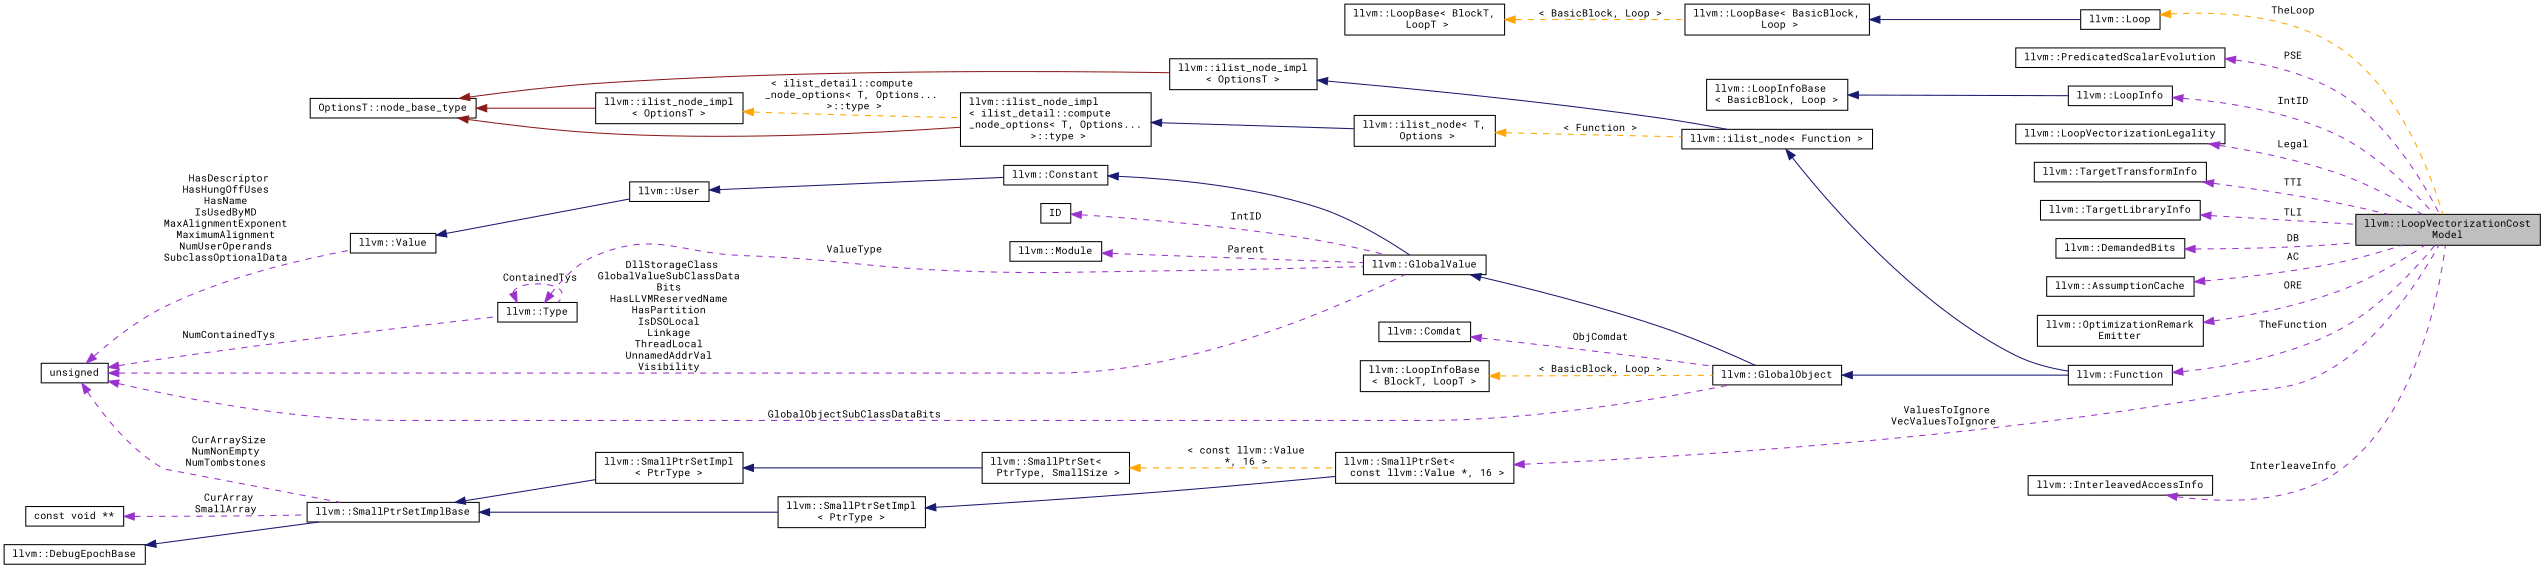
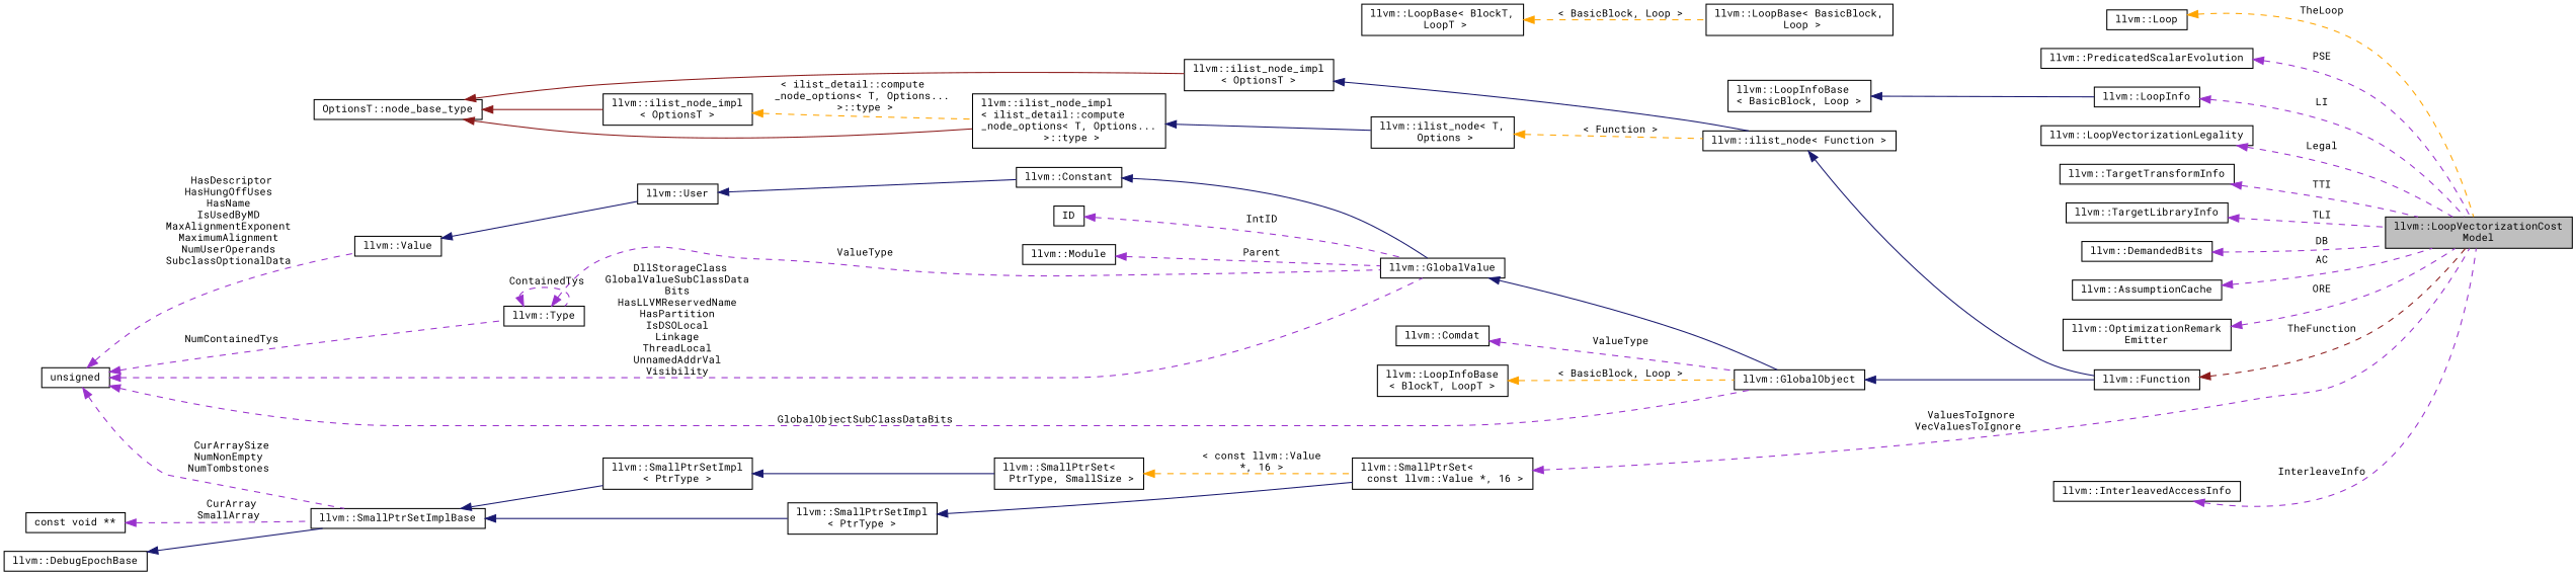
  digraph {
    fontname="Roboto Mono"
    rankdir=LR
    node [color=black fontname="Roboto Mono" fontsize=10 shape=box]
    edge [color=darkorchid3 dir=back fontname="Roboto Mono" fontsize=10 labelfontname=Helvetica labelfontsize=10 style=dashed]
    n1 [fillcolor=grey75 fontcolor=black height=0.2 label="llvm::LoopVectorizationCost\lModel" style=filled width=0.4]
    n2 [height=0.2 label="llvm::Loop" width=0.4]
    n3 [height=0.2 label="llvm::LoopBase\< BasicBlock,\l Loop \>" width=0.4]
    n4 [height=0.2 label="llvm::LoopBase\< BlockT,\l LoopT \>" width=0.4]
    n5 [height=0.2 label="llvm::PredicatedScalarEvolution" width=0.4]
    n6 [height=0.2 label="llvm::LoopInfo" width=0.4]
    n7 [height=0.2 label="llvm::LoopInfoBase\l\< BasicBlock, Loop \>" width=0.4]
    n8 [height=0.2 label="llvm::LoopInfoBase\l\< BlockT, LoopT \>" width=0.4]
    n9 [height=0.2 label="llvm::GlobalObject" width=0.4]
    n10 [height=0.2 label="llvm::LoopVectorizationLegality" width=0.4]
    n11 [height=0.2 label="llvm::TargetTransformInfo" width=0.4]
    n12 [height=0.2 label="llvm::TargetLibraryInfo" width=0.4]
    n13 [height=0.2 label="llvm::DemandedBits" width=0.4]
    n14 [height=0.2 label="llvm::AssumptionCache" width=0.4]
    n15 [height=0.2 label="llvm::OptimizationRemark\lEmitter" width=0.4]
    n16 [height=0.2 label="llvm::Function" width=0.4]
    n17 [height=0.2 label="llvm::GlobalValue" width=0.4]
    n18 [height=0.2 label="llvm::Constant" width=0.4]
    n19 [height=0.2 label="llvm::User" width=0.4]
    n20 [height=0.2 label="llvm::Value" width=0.4]
    n21 [height=0.2 label=unsigned width=0.4]
    n22 [height=0.2 label="llvm::Type" width=0.4]
    n23 [height=0.2 label="llvm::SmallPtrSetImplBase" width=0.4]
    n24 [height=0.2 label="llvm::SmallPtrSetImpl\l\< PtrType \>" width=0.4]
    n25 [height=0.2 label="llvm::SmallPtrSetImpl\l\< PtrType \>" width=0.4]
    n26 [height=0.2 label=ID width=0.4]
    n27 [height=0.2 label="llvm::Module" width=0.4]
    n28 [height=0.2 label="llvm::Comdat" width=0.4]
    n29 [height=0.2 label="llvm::ilist_node\< Function \>" width=0.4]
    n30 [height=0.2 label="llvm::ilist_node_impl\l\< OptionsT \>" width=0.4]
    n31 [height=0.2 label="OptionsT::node_base_type" width=0.4]
    n32 [height=0.2 label="llvm::ilist_node_impl\l\< ilist_detail::compute\l_node_options\< T, Options...\l \>::type \>" width=0.4]
    n33 [height=0.2 label="llvm::ilist_node_impl\l\< OptionsT \>" width=0.4]
    n34 [height=0.2 label="llvm::ilist_node\< T,\l Options \>" width=0.4]
    n35 [height=0.2 label="llvm::InterleavedAccessInfo" width=0.4]
    n36 [height=0.2 label="llvm::SmallPtrSet\<\l const llvm::Value *, 16 \>" width=0.4]
    n37 [height=0.2 label="llvm::SmallPtrSet\<\l PtrType, SmallSize \>" width=0.4]
    n38 [height=0.2 label="llvm::DebugEpochBase" width=0.4]
    n39 [height=0.2 label="const void **" width=0.4]
    n2 -> n1 [color=orange label=" TheLoop"]
-   n3 -> n2 [color=midnightblue style=solid]
    n4 -> n3 [color=orange label=" \< BasicBlock, Loop \>"]
    n5 -> n1 [label=" PSE"]
-   n6 -> n1 [label=" IntID"]
+   n6 -> n1 [label=" LI"]
    n7 -> n6 [color=midnightblue style=solid]
    n8 -> n9 [color=orange label=" \< BasicBlock, Loop \>"]
    n9 -> n16 [color=midnightblue style=solid]
    n10 -> n1 [label=" Legal"]
    n11 -> n1 [label=" TTI"]
    n12 -> n1 [label=" TLI"]
    n13 -> n1 [label=" DB"]
    n14 -> n1 [label=" AC"]
    n15 -> n1 [label=" ORE"]
-   n16 -> n1 [label=" TheFunction"]
+   n16 -> n1 [color=firebrick4 label=" TheFunction"]
    n17 -> n9 [color=midnightblue style=solid]
    n18 -> n17 [color=midnightblue style=solid]
    n19 -> n18 [color=midnightblue style=solid]
    n20 -> n19 [color=midnightblue style=solid]
    n21 -> n9 [label=" GlobalObjectSubClassDataBits"]
    n21 -> n17 [label=" DllStorageClass\nGlobalValueSubClassData\lBits\nHasLLVMReservedName\nHasPartition\nIsDSOLocal\nLinkage\nThreadLocal\nUnnamedAddrVal\nVisibility"]
    n21 -> n20 [label=" HasDescriptor\nHasHungOffUses\nHasName\nIsUsedByMD\nMaxAlignmentExponent\nMaximumAlignment\nNumUserOperands\nSubclassOptionalData"]
    n21 -> n22 [label=" NumContainedTys"]
    n21 -> n23 [label=" CurArraySize\nNumNonEmpty\nNumTombstones"]
    n22 -> n17 [label=" ValueType"]
    n22 -> n22 [label=" ContainedTys"]
    n23 -> n24 [color=midnightblue style=solid]
    n23 -> n25 [color=midnightblue style=solid]
    n24 -> n36 [color=midnightblue style=solid]
    n25 -> n37 [color=midnightblue style=solid]
    n26 -> n17 [label=" IntID"]
    n27 -> n17 [label=" Parent"]
-   n28 -> n9 [label=" ObjComdat"]
+   n28 -> n9 [label=" ValueType"]
    n29 -> n16 [color=midnightblue style=solid]
    n30 -> n29 [color=midnightblue style=solid]
    n31 -> n30 [color=firebrick4 style=solid]
    n31 -> n32 [color=firebrick4 style=solid]
    n31 -> n33 [color=firebrick4 style=solid]
    n32 -> n34 [color=midnightblue style=solid]
    n33 -> n32 [color=orange label=" \< ilist_detail::compute\l_node_options\< T, Options...\l \>::type \>"]
    n34 -> n29 [color=orange label=" \< Function \>"]
    n35 -> n1 [label=" InterleaveInfo"]
    n36 -> n1 [label=" ValuesToIgnore\nVecValuesToIgnore"]
    n37 -> n36 [color=orange label=" \< const llvm::Value\l *, 16 \>"]
    n38 -> n23 [color=midnightblue style=solid]
    n39 -> n23 [label=" CurArray\nSmallArray"]
  }
